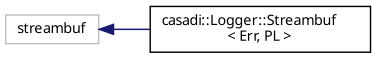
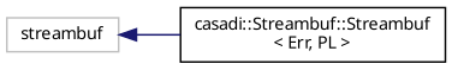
  digraph {
    rankdir=LR
    fontname="Noto Sans"
    node [fillcolor=white fontname="Noto Sans" fontsize=10 shape=record style=filled]
    n1 [color=grey75 height=0.2 label=streambuf width=0.4]
-   n2 [color=black height=0.2 label="casadi::Logger::Streambuf\l\< Err, PL \>" width=0.4]
+   n2 [color=black height=0.2 label="casadi::Streambuf::Streambuf\l\< Err, PL \>" width=0.4]
    n1 -> n2 [color=midnightblue dir=back fontname="Noto Sans" fontsize=10 labelfontname="FreeSans.ttf" labelfontsize=10 style=solid]
  }
